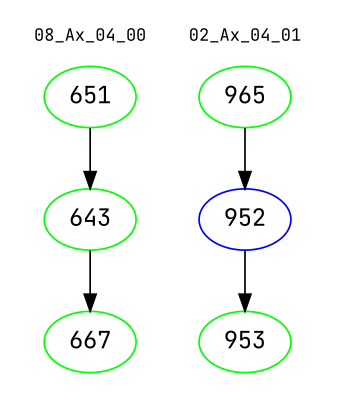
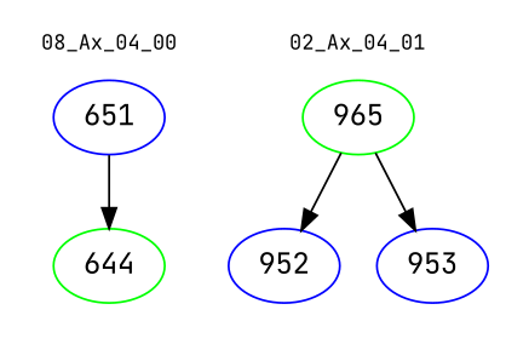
  digraph {
    fontname="JetBrains Mono"
    node [color=green fontname="JetBrains Mono"]
    edge [color=black fontname="JetBrains Mono"]
-   n1 [label=651]
-   n2 [label=643]
-   n3 [label=667]
+   n1 [color=blue label=651]
+   n2 [label=644]
    n4 [label=965]
    n5 [color=blue label=952]
-   n6 [label=953]
+   n6 [color=blue label=953]
    subgraph cluster_1 {
      color=white
      fontsize=10
      label="08_Ax_04_00"
      n1
      n2
-     n3
    }
    subgraph cluster_2 {
      color=white
      fontsize=10
      label="02_Ax_04_01"
      n4
      n5
      n6
    }
    n1 -> n2
-   n2 -> n3
    n4 -> n5
-   n5 -> n6
+   n4 -> n6
  }
